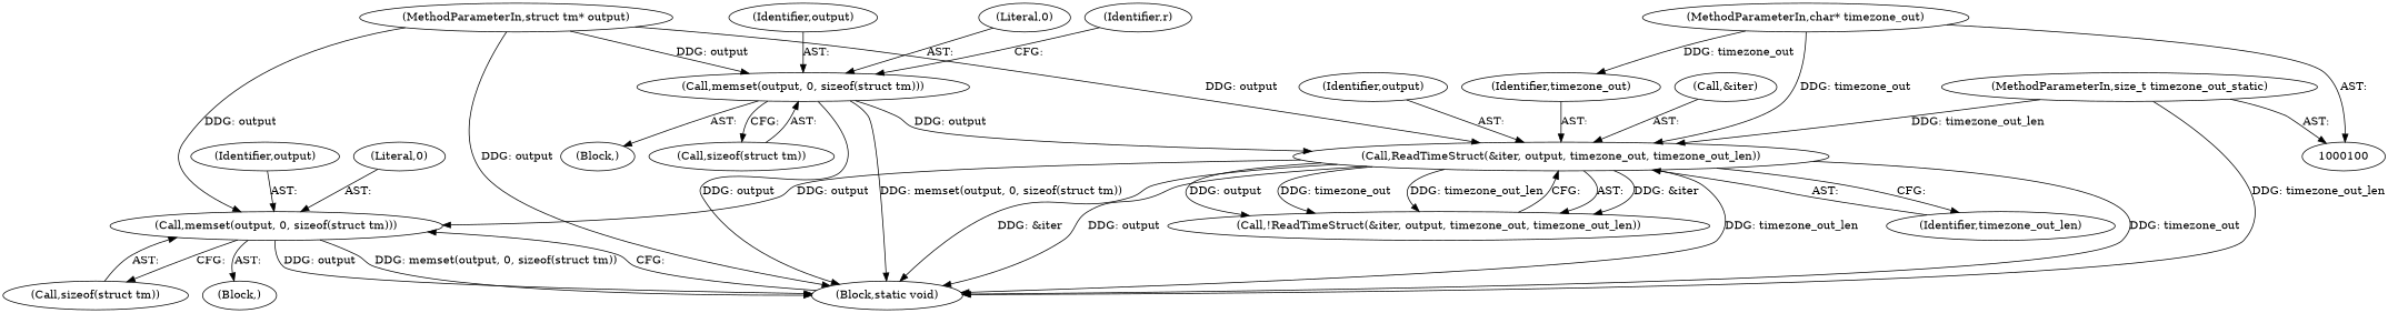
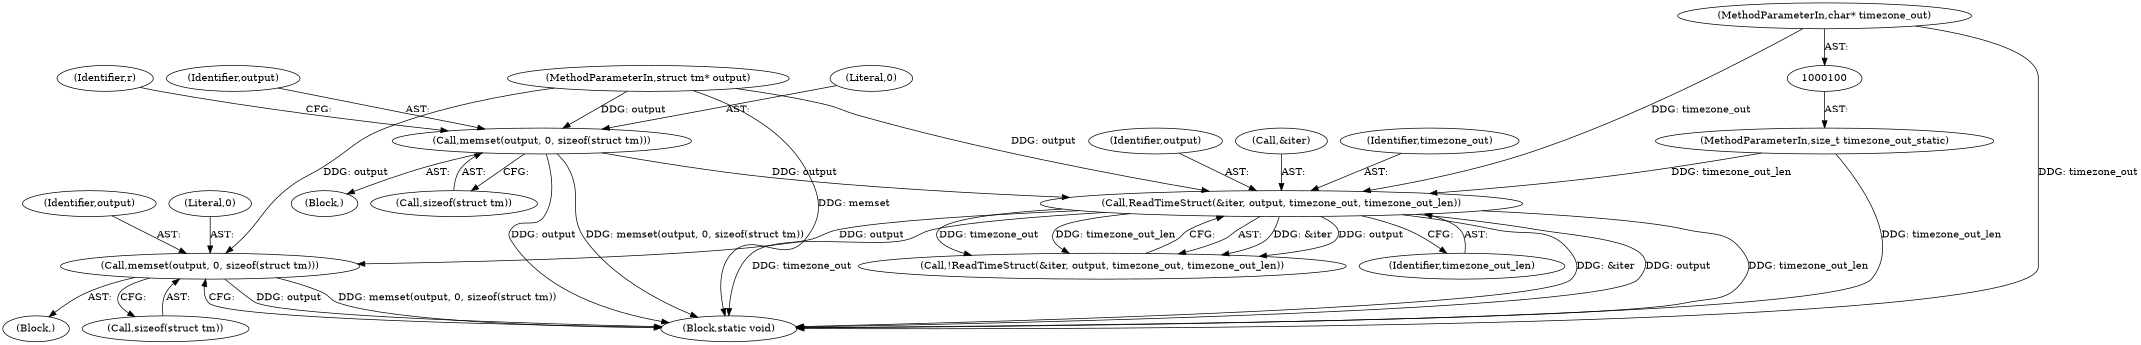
  digraph {
    n1 [label="(Call,memset(output, 0, sizeof(struct tm)))"]
    n2 [label="(Block,)"]
    n3 [label="(Call,sizeof(struct tm))"]
    n4 [label="(Block,static void)"]
    n5 [label="(Call,ReadTimeStruct(&iter, output, timezone_out, timezone_out_len))"]
    n6 [label="(Call,!ReadTimeStruct(&iter, output, timezone_out, timezone_out_len))"]
    n7 [label="(Identifier,timezone_out_len)"]
    n8 [label="(Call,memset(output, 0, sizeof(struct tm)))"]
    n9 [label="(Block,)"]
    n10 [label="(Call,sizeof(struct tm))"]
    n11 [label="(MethodParameterIn,struct tm* output)"]
    n12 [label="(MethodParameterIn,char* timezone_out)"]
    1000100
    n14 [label="(MethodParameterIn,size_t timezone_out_static)"]
    n15 [label="(Identifier,output)"]
    n16 [label="(Literal,0)"]
    n17 [label="(Literal,0)"]
    n18 [label="(Identifier,r)"]
    n19 [label="(Identifier,output)"]
    n20 [label="(Call,&iter)"]
    n21 [label="(Identifier,output)"]
    n22 [label="(Identifier,timezone_out)"]
    n1 -> n2 [label="AST: "]
    n1 -> n3 [label="CFG: "]
    n1 -> n4 [label="DDG: output"]
    n1 -> n4 [label="DDG: memset(output, 0, sizeof(struct tm))"]
    n3 -> n1 [label="AST: "]
    n4 -> n1 [label="CFG: "]
    n5 -> n1 [label="DDG: output"]
    n5 -> n4 [label="DDG: timezone_out_len"]
    n5 -> n4 [label="DDG: timezone_out"]
    n5 -> n4 [label="DDG: &iter"]
    n5 -> n4 [label="DDG: output"]
    n5 -> n6 [label="AST: "]
    n5 -> n6 [label="DDG: &iter"]
    n5 -> n6 [label="DDG: output"]
    n5 -> n6 [label="DDG: timezone_out"]
    n5 -> n6 [label="DDG: timezone_out_len"]
    n5 -> n7 [label="CFG: "]
    n6 -> n5 [label="CFG: "]
    n7 -> n5 [label="AST: "]
    n8 -> n4 [label="DDG: memset(output, 0, sizeof(struct tm))"]
    n8 -> n4 [label="DDG: output"]
    n8 -> n5 [label="DDG: output"]
    n8 -> n9 [label="AST: "]
    n8 -> n10 [label="CFG: "]
    n10 -> n8 [label="AST: "]
    n11 -> n1 [label="DDG: output"]
-   n11 -> n4 [label="DDG: output"]
+   n11 -> n4 [label="DDG: memset"]
    n11 -> n5 [label="DDG: output"]
    n11 -> n8 [label="DDG: output"]
-   n12 -> n22 [label="DDG: timezone_out"]
+   n12 -> n4 [label="DDG: timezone_out"]
    n12 -> n5 [label="DDG: timezone_out"]
    n12 -> 1000100 [label="AST: "]
    n14 -> n4 [label="DDG: timezone_out_len"]
    n14 -> n5 [label="DDG: timezone_out_len"]
-   n14 -> 1000100 [label="AST: "]
+   1000100 -> n14 [label="AST: "]
    n15 -> n8 [label="AST: "]
    n16 -> n8 [label="AST: "]
    n17 -> n1 [label="AST: "]
    n18 -> n8 [label="CFG: "]
    n19 -> n5 [label="AST: "]
    n20 -> n5 [label="AST: "]
    n21 -> n1 [label="AST: "]
    n22 -> n5 [label="AST: "]
  }
